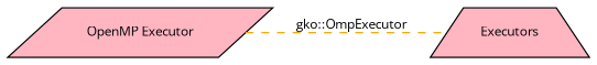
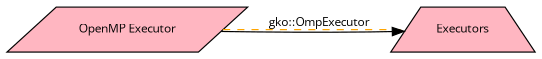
  digraph {
    rankdir=LR
    fontname="Open Sans"
    node [color=black fillcolor=lightpink fontname="Open Sans" fontsize=10 style=filled]
    edge [fontname="Open Sans" fontsize=10 labelfontname=Helvetica labelfontsize=10 shape=plaintext]
    n1 [fontcolor=black height=0.2 label="OpenMP Executor" shape=parallelogram width=0.4]
    n2 [height=0.2 label=Executors shape=trapezium width=0.4]
    n1 -> n2 [color=orange dir=none label="gko::OmpExecutor" style=dashed]
+   n2 -> n1 [dir=back style=solid]
  }
